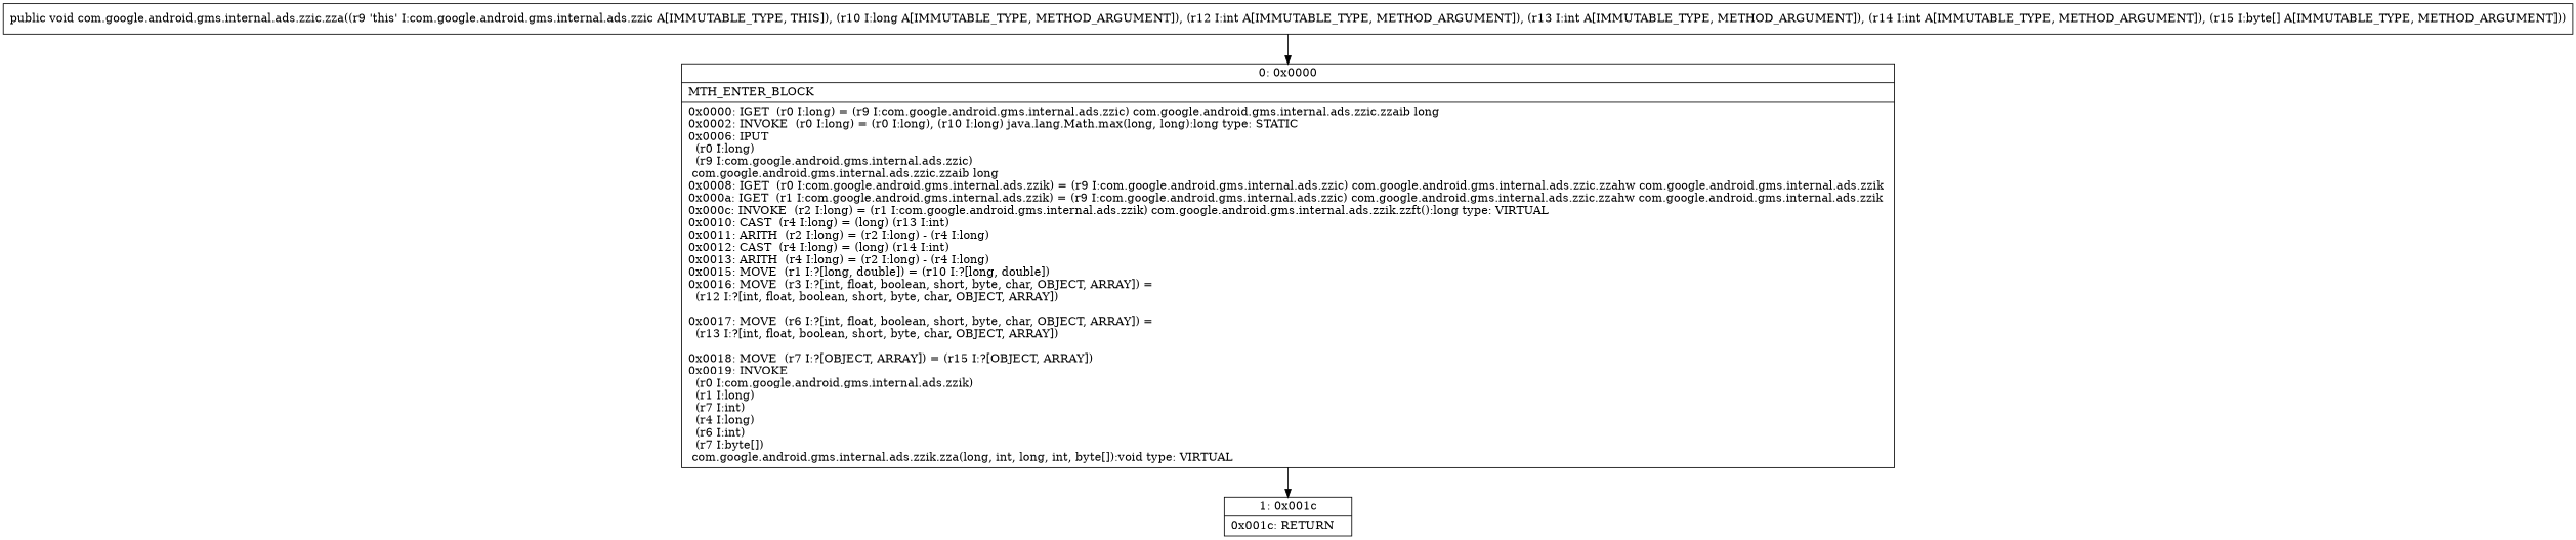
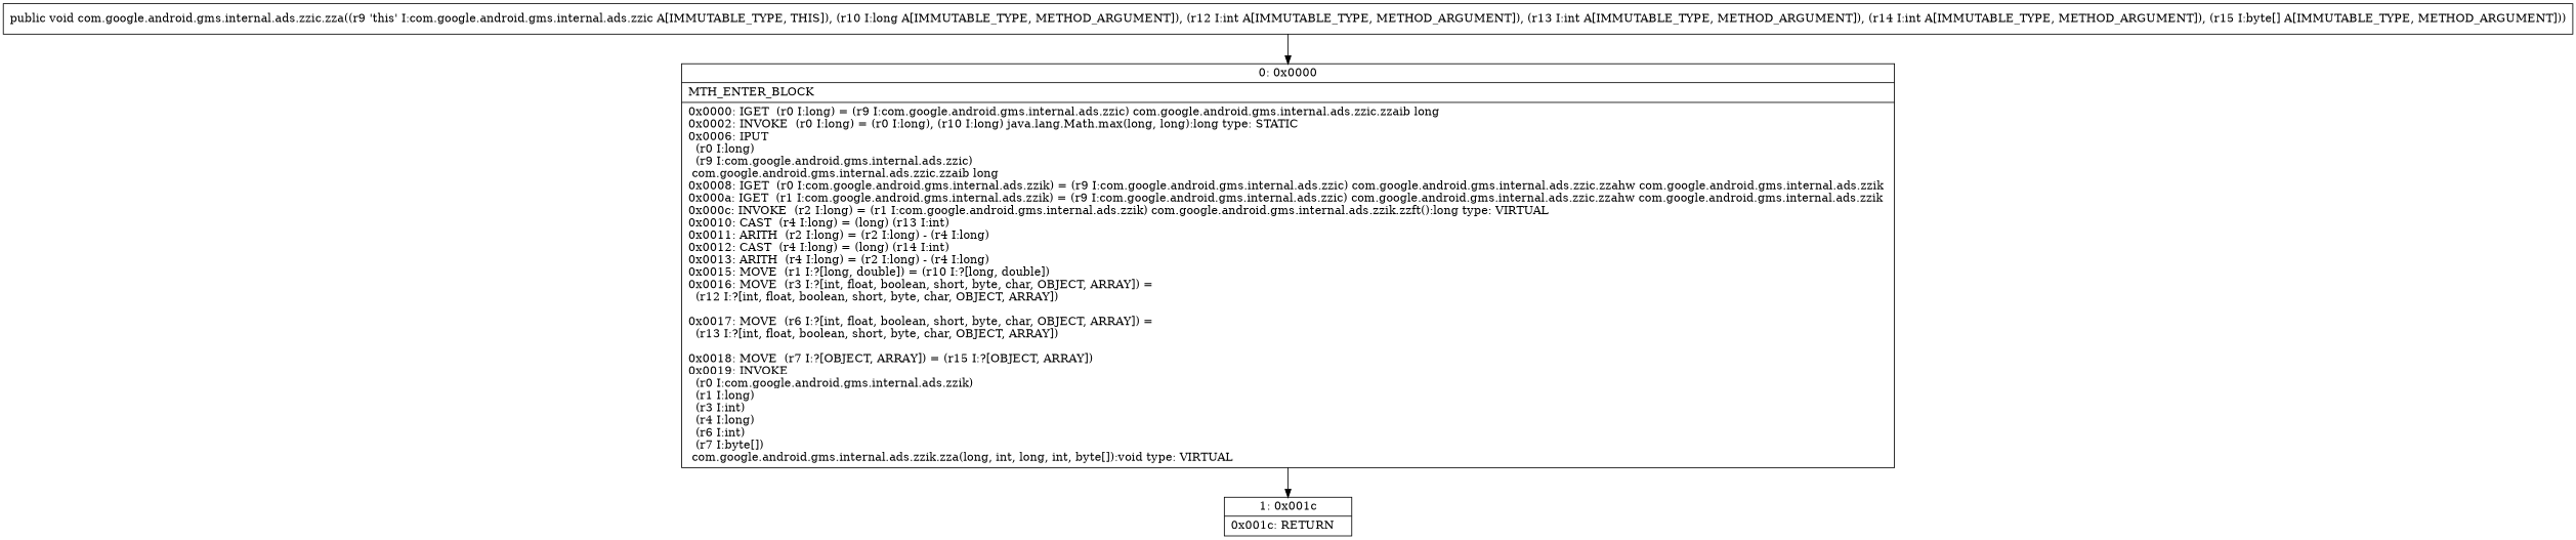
  digraph {
    node [shape=record]
-   n1 [label="{0\:\ 0x0000|MTH_ENTER_BLOCK\l|0x0000: IGET  (r0 I:long) = (r9 I:com.google.android.gms.internal.ads.zzic) com.google.android.gms.internal.ads.zzic.zzaib long \l0x0002: INVOKE  (r0 I:long) = (r0 I:long), (r10 I:long) java.lang.Math.max(long, long):long type: STATIC \l0x0006: IPUT  \l  (r0 I:long)\l  (r9 I:com.google.android.gms.internal.ads.zzic)\l com.google.android.gms.internal.ads.zzic.zzaib long \l0x0008: IGET  (r0 I:com.google.android.gms.internal.ads.zzik) = (r9 I:com.google.android.gms.internal.ads.zzic) com.google.android.gms.internal.ads.zzic.zzahw com.google.android.gms.internal.ads.zzik \l0x000a: IGET  (r1 I:com.google.android.gms.internal.ads.zzik) = (r9 I:com.google.android.gms.internal.ads.zzic) com.google.android.gms.internal.ads.zzic.zzahw com.google.android.gms.internal.ads.zzik \l0x000c: INVOKE  (r2 I:long) = (r1 I:com.google.android.gms.internal.ads.zzik) com.google.android.gms.internal.ads.zzik.zzft():long type: VIRTUAL \l0x0010: CAST  (r4 I:long) = (long) (r13 I:int) \l0x0011: ARITH  (r2 I:long) = (r2 I:long) \- (r4 I:long) \l0x0012: CAST  (r4 I:long) = (long) (r14 I:int) \l0x0013: ARITH  (r4 I:long) = (r2 I:long) \- (r4 I:long) \l0x0015: MOVE  (r1 I:?[long, double]) = (r10 I:?[long, double]) \l0x0016: MOVE  (r3 I:?[int, float, boolean, short, byte, char, OBJECT, ARRAY]) = \l  (r12 I:?[int, float, boolean, short, byte, char, OBJECT, ARRAY])\l \l0x0017: MOVE  (r6 I:?[int, float, boolean, short, byte, char, OBJECT, ARRAY]) = \l  (r13 I:?[int, float, boolean, short, byte, char, OBJECT, ARRAY])\l \l0x0018: MOVE  (r7 I:?[OBJECT, ARRAY]) = (r15 I:?[OBJECT, ARRAY]) \l0x0019: INVOKE  \l  (r0 I:com.google.android.gms.internal.ads.zzik)\l  (r1 I:long)\l  (r7 I:int)\l  (r4 I:long)\l  (r6 I:int)\l  (r7 I:byte[])\l com.google.android.gms.internal.ads.zzik.zza(long, int, long, int, byte[]):void type: VIRTUAL \l}"]
+   n1 [label="{0\:\ 0x0000|MTH_ENTER_BLOCK\l|0x0000: IGET  (r0 I:long) = (r9 I:com.google.android.gms.internal.ads.zzic) com.google.android.gms.internal.ads.zzic.zzaib long \l0x0002: INVOKE  (r0 I:long) = (r0 I:long), (r10 I:long) java.lang.Math.max(long, long):long type: STATIC \l0x0006: IPUT  \l  (r0 I:long)\l  (r9 I:com.google.android.gms.internal.ads.zzic)\l com.google.android.gms.internal.ads.zzic.zzaib long \l0x0008: IGET  (r0 I:com.google.android.gms.internal.ads.zzik) = (r9 I:com.google.android.gms.internal.ads.zzic) com.google.android.gms.internal.ads.zzic.zzahw com.google.android.gms.internal.ads.zzik \l0x000a: IGET  (r1 I:com.google.android.gms.internal.ads.zzik) = (r9 I:com.google.android.gms.internal.ads.zzic) com.google.android.gms.internal.ads.zzic.zzahw com.google.android.gms.internal.ads.zzik \l0x000c: INVOKE  (r2 I:long) = (r1 I:com.google.android.gms.internal.ads.zzik) com.google.android.gms.internal.ads.zzik.zzft():long type: VIRTUAL \l0x0010: CAST  (r4 I:long) = (long) (r13 I:int) \l0x0011: ARITH  (r2 I:long) = (r2 I:long) \- (r4 I:long) \l0x0012: CAST  (r4 I:long) = (long) (r14 I:int) \l0x0013: ARITH  (r4 I:long) = (r2 I:long) \- (r4 I:long) \l0x0015: MOVE  (r1 I:?[long, double]) = (r10 I:?[long, double]) \l0x0016: MOVE  (r3 I:?[int, float, boolean, short, byte, char, OBJECT, ARRAY]) = \l  (r12 I:?[int, float, boolean, short, byte, char, OBJECT, ARRAY])\l \l0x0017: MOVE  (r6 I:?[int, float, boolean, short, byte, char, OBJECT, ARRAY]) = \l  (r13 I:?[int, float, boolean, short, byte, char, OBJECT, ARRAY])\l \l0x0018: MOVE  (r7 I:?[OBJECT, ARRAY]) = (r15 I:?[OBJECT, ARRAY]) \l0x0019: INVOKE  \l  (r0 I:com.google.android.gms.internal.ads.zzik)\l  (r1 I:long)\l  (r3 I:int)\l  (r4 I:long)\l  (r6 I:int)\l  (r7 I:byte[])\l com.google.android.gms.internal.ads.zzik.zza(long, int, long, int, byte[]):void type: VIRTUAL \l}"]
    n2 [label="{1\:\ 0x001c|0x001c: RETURN   \l}"]
    n3 [label="{public void com.google.android.gms.internal.ads.zzic.zza((r9 'this' I:com.google.android.gms.internal.ads.zzic A[IMMUTABLE_TYPE, THIS]), (r10 I:long A[IMMUTABLE_TYPE, METHOD_ARGUMENT]), (r12 I:int A[IMMUTABLE_TYPE, METHOD_ARGUMENT]), (r13 I:int A[IMMUTABLE_TYPE, METHOD_ARGUMENT]), (r14 I:int A[IMMUTABLE_TYPE, METHOD_ARGUMENT]), (r15 I:byte[] A[IMMUTABLE_TYPE, METHOD_ARGUMENT])) }"]
    n1 -> n2
    n3 -> n1
  }
